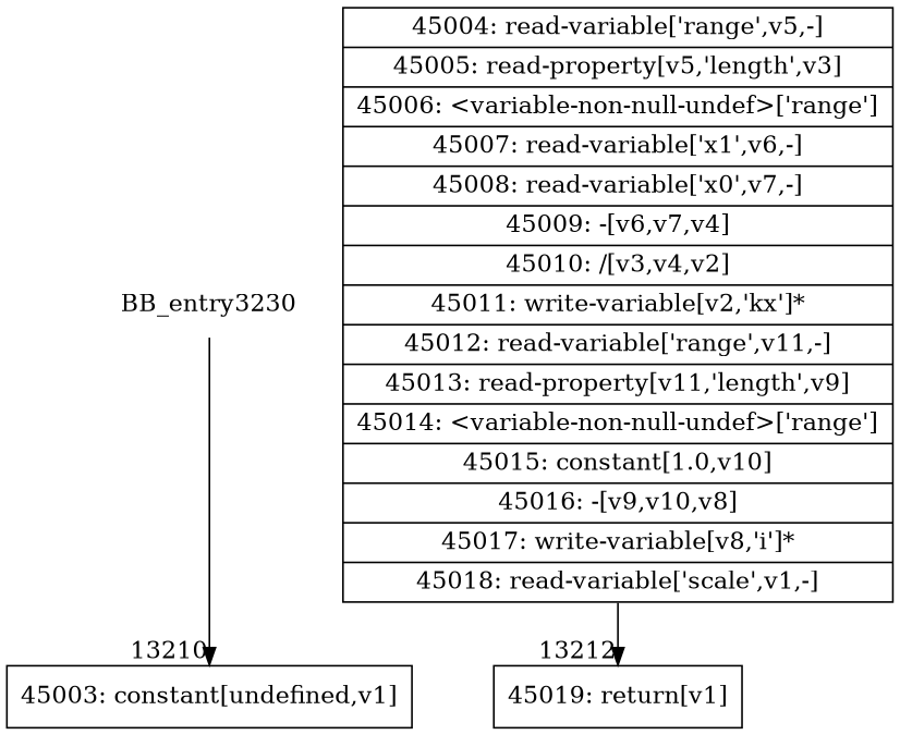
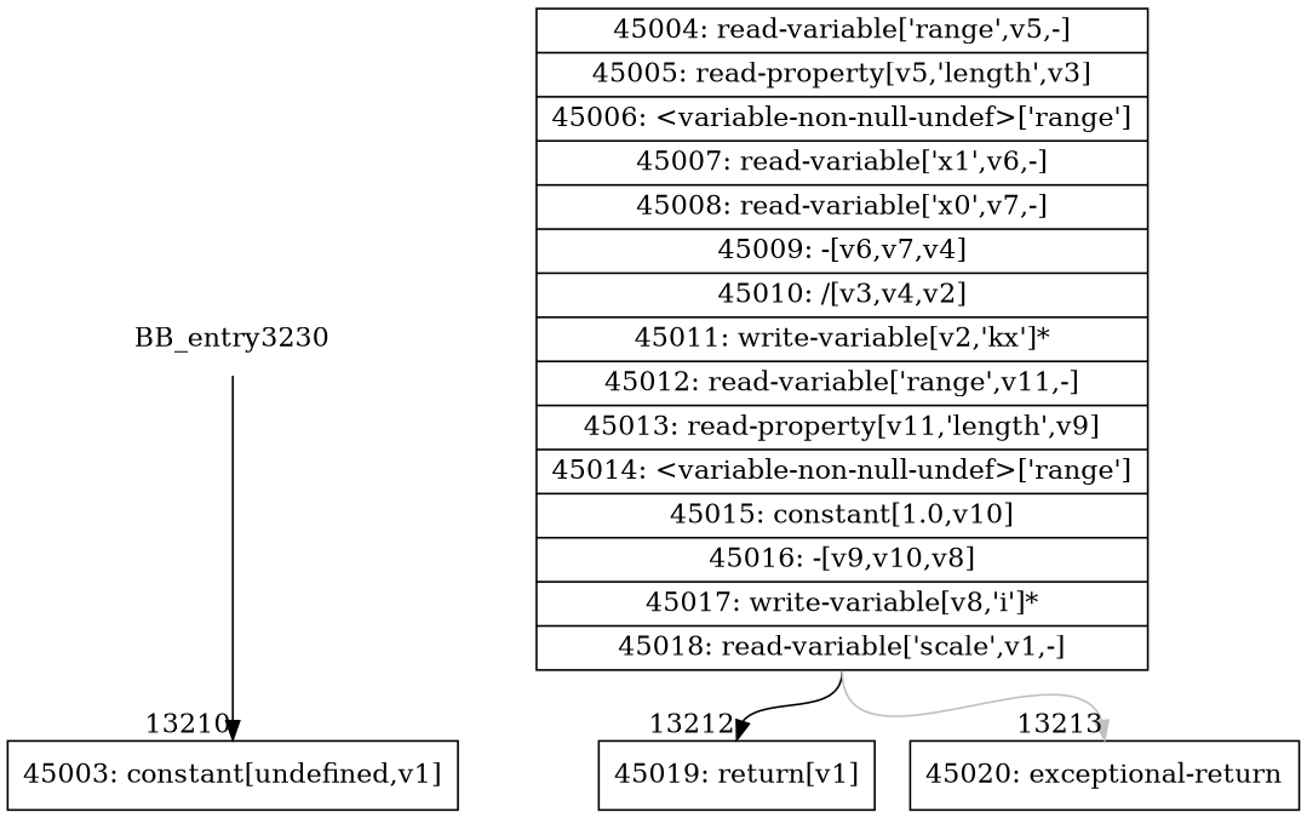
  digraph {
    rankdir=TD
    node [shape=record]
    edge [headport=n tailport=s]
    n1 [label=BB_entry3230 shape=none]
    n2 [label="{45003: constant[undefined,v1]}"]
    n3 [label="{45004: read-variable['range',v5,-]|45005: read-property[v5,'length',v3]|45006: \<variable-non-null-undef\>['range']|45007: read-variable['x1',v6,-]|45008: read-variable['x0',v7,-]|45009: -[v6,v7,v4]|45010: /[v3,v4,v2]|45011: write-variable[v2,'kx']*|45012: read-variable['range',v11,-]|45013: read-property[v11,'length',v9]|45014: \<variable-non-null-undef\>['range']|45015: constant[1.0,v10]|45016: -[v9,v10,v8]|45017: write-variable[v8,'i']*|45018: read-variable['scale',v1,-]}"]
    n4 [label="{45019: return[v1]}"]
+   n5 [label="{45020: exceptional-return}"]
    n1 -> n2 [headlabel="    13210"]
    n3 -> n4 [headlabel="      13212"]
+   n3 -> n5 [color=gray headlabel="      13213"]
  }
